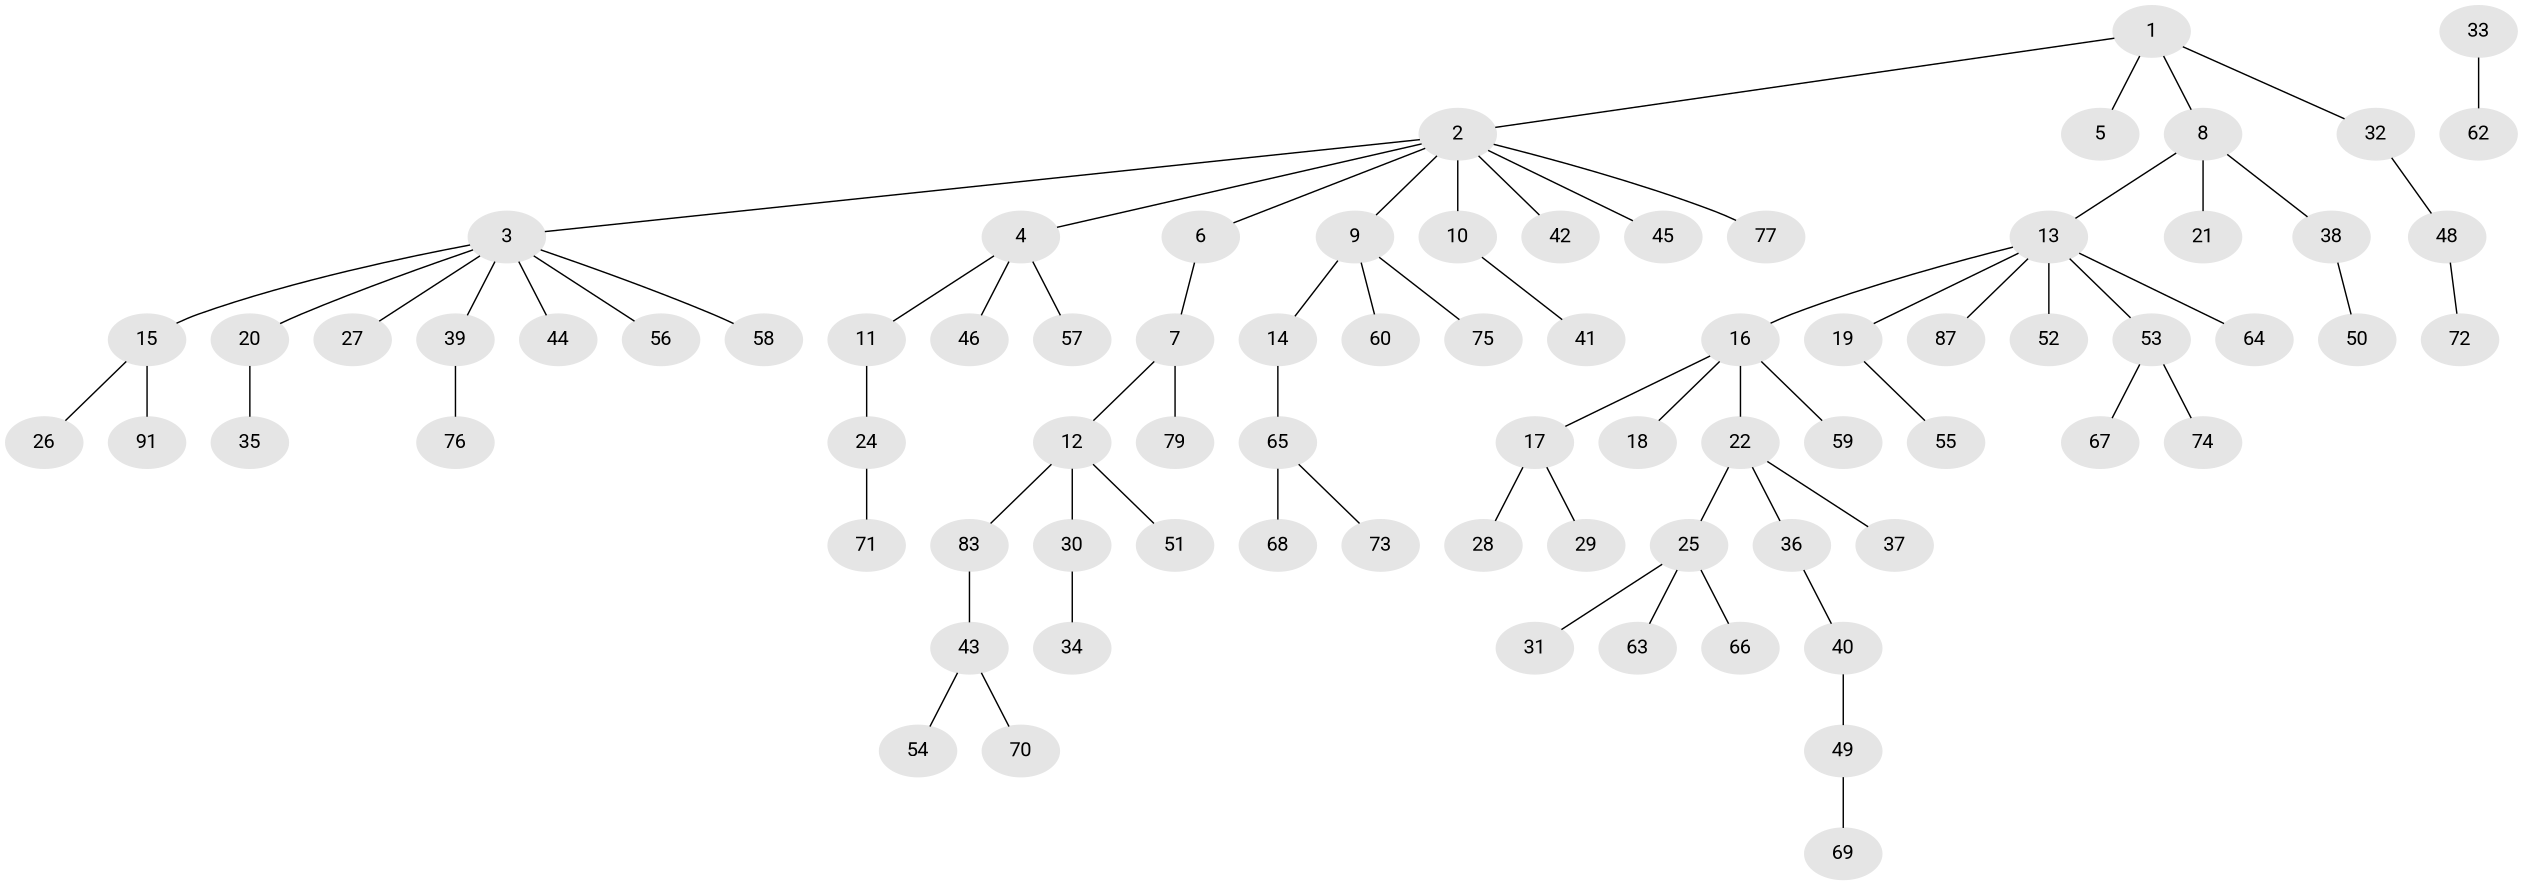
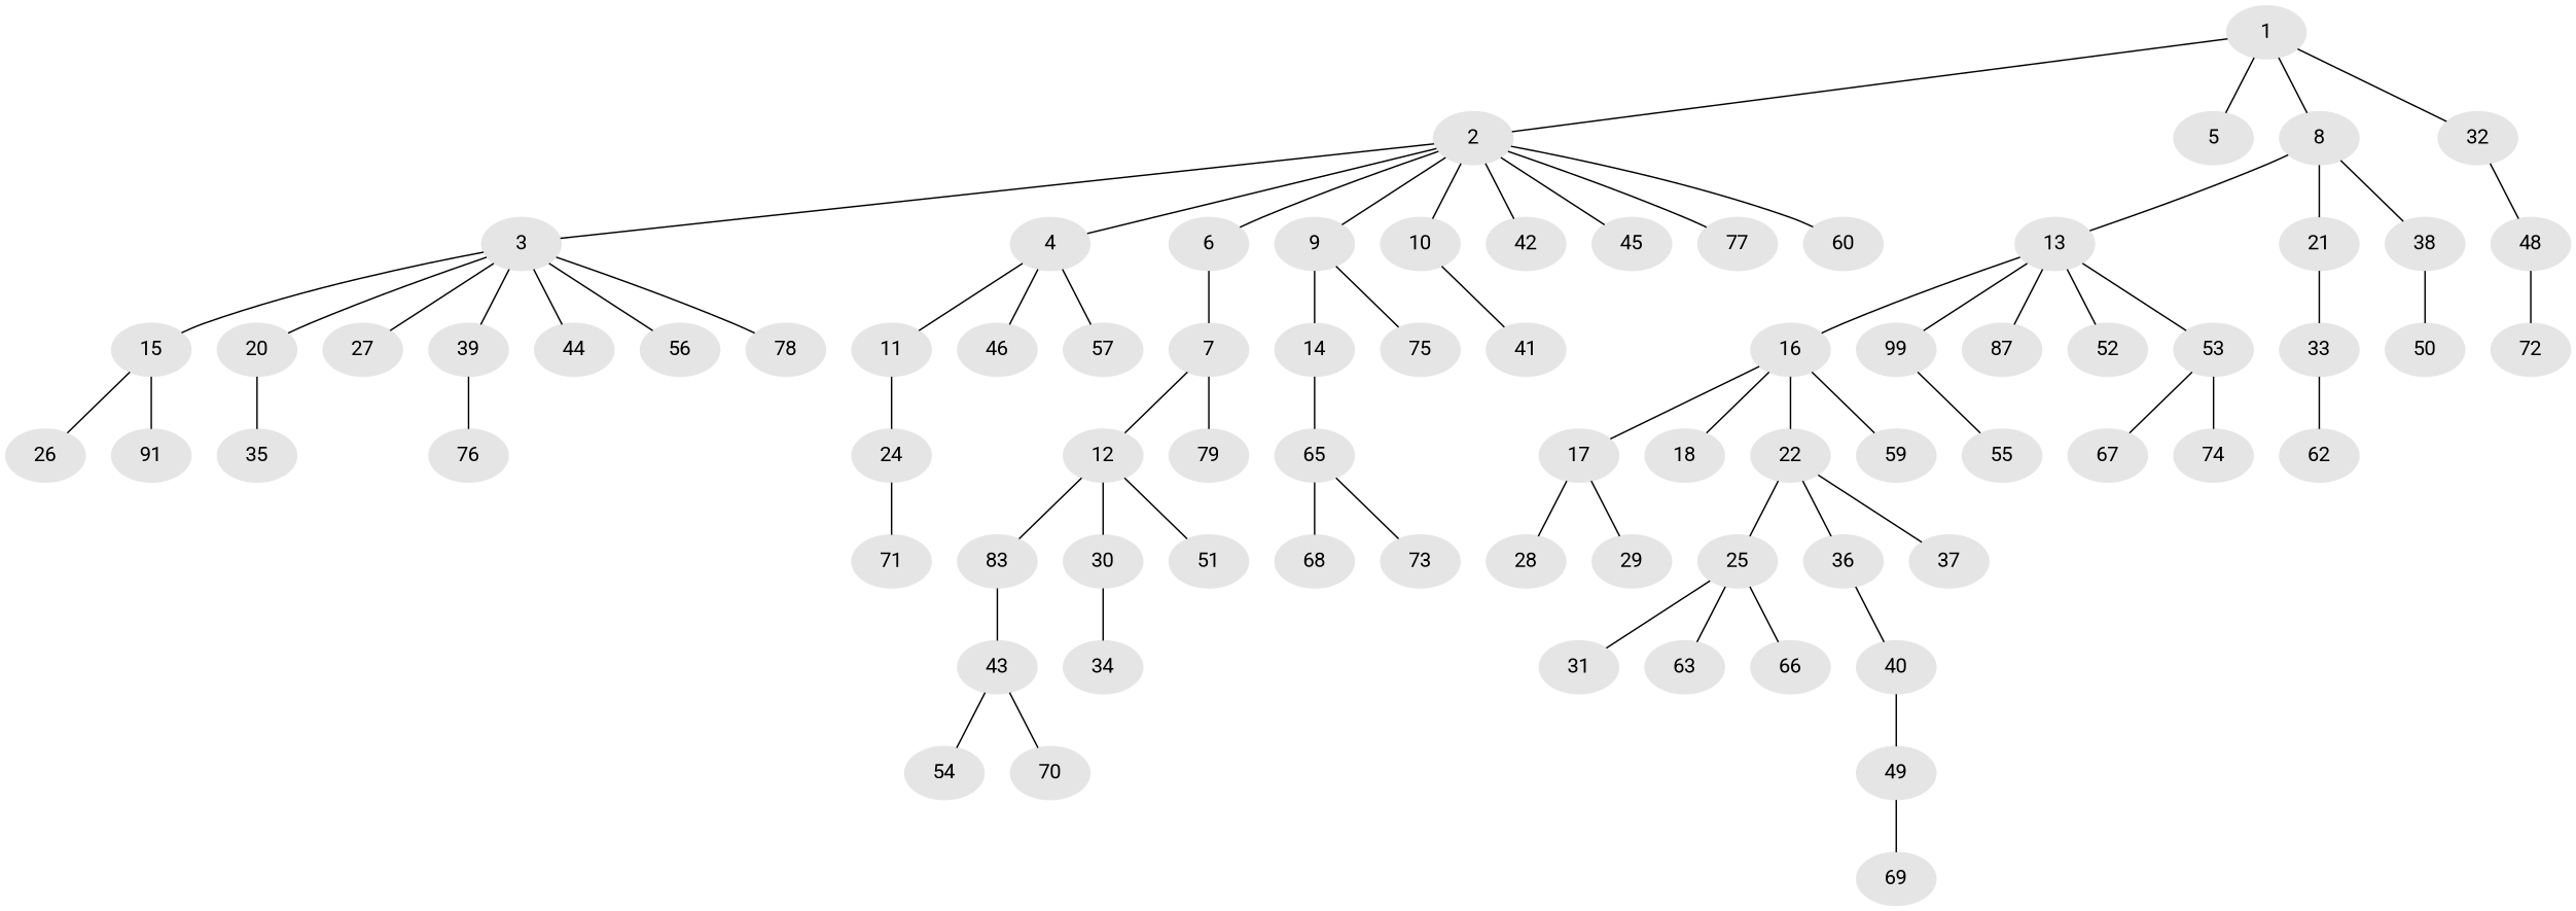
  graph {
    fontname=Roboto
    node [color=gray90 fontname=Roboto style=filled]
    edge [fontname=Roboto]
    1
    2
    5
    8
    32
    3
    4
    6
    9
    10
    42
    45
    77
    13
    21
    38
    48
    15
    20
    27
    39
    44
    56
-   78 [label=58]
+   78
    11
    46
    57
    7
    14
    60
    75
    41
    26
    n34 [label=91]
    35
    76
    24
    12
    79
    n40 [label=83]
    30
    51
    16
-   19
+   19 [label=99]
    n45 [label=87]
    52
    53
-   64
    33
    50
    65
    71
    43
    34
    17
    18
    22
    59
    55
    67
    74
    68
    73
    28
    29
    25
    36
    37
    62
    31
    63
    66
    40
    54
    70
    72
    49
    69
    1 -- 2
    1 -- 5
    1 -- 8
    1 -- 32
    2 -- 3
    2 -- 4
    2 -- 6
    2 -- 9
    2 -- 10
    2 -- 42
    2 -- 45
    2 -- 77
    8 -- 13
    8 -- 21
    8 -- 38
    32 -- 48
    3 -- 15
    3 -- 20
    3 -- 27
    3 -- 39
    3 -- 44
    3 -- 56
    3 -- 78
    4 -- 11
    4 -- 46
    4 -- 57
    6 -- 7
    9 -- 14
-   9 -- 60
+   2 -- 60
    9 -- 75
    10 -- 41
    13 -- 16
    13 -- 19
    13 -- n45
    13 -- 52
    13 -- 53
-   13 -- 64
+   21 -- 33
    38 -- 50
    48 -- 72
    15 -- 26
    15 -- n34
    20 -- 35
    39 -- 76
    11 -- 24
    7 -- 12
    7 -- 79
    14 -- 65
    24 -- 71
    12 -- n40
    12 -- 30
    12 -- 51
    n40 -- 43
    30 -- 34
    16 -- 17
    16 -- 18
    16 -- 22
    16 -- 59
    19 -- 55
    53 -- 67
    53 -- 74
    33 -- 62
    65 -- 68
    65 -- 73
    43 -- 54
    43 -- 70
    17 -- 28
    17 -- 29
    22 -- 25
    22 -- 36
    22 -- 37
    25 -- 31
    25 -- 63
    25 -- 66
    36 -- 40
    40 -- 49
    49 -- 69
  }
